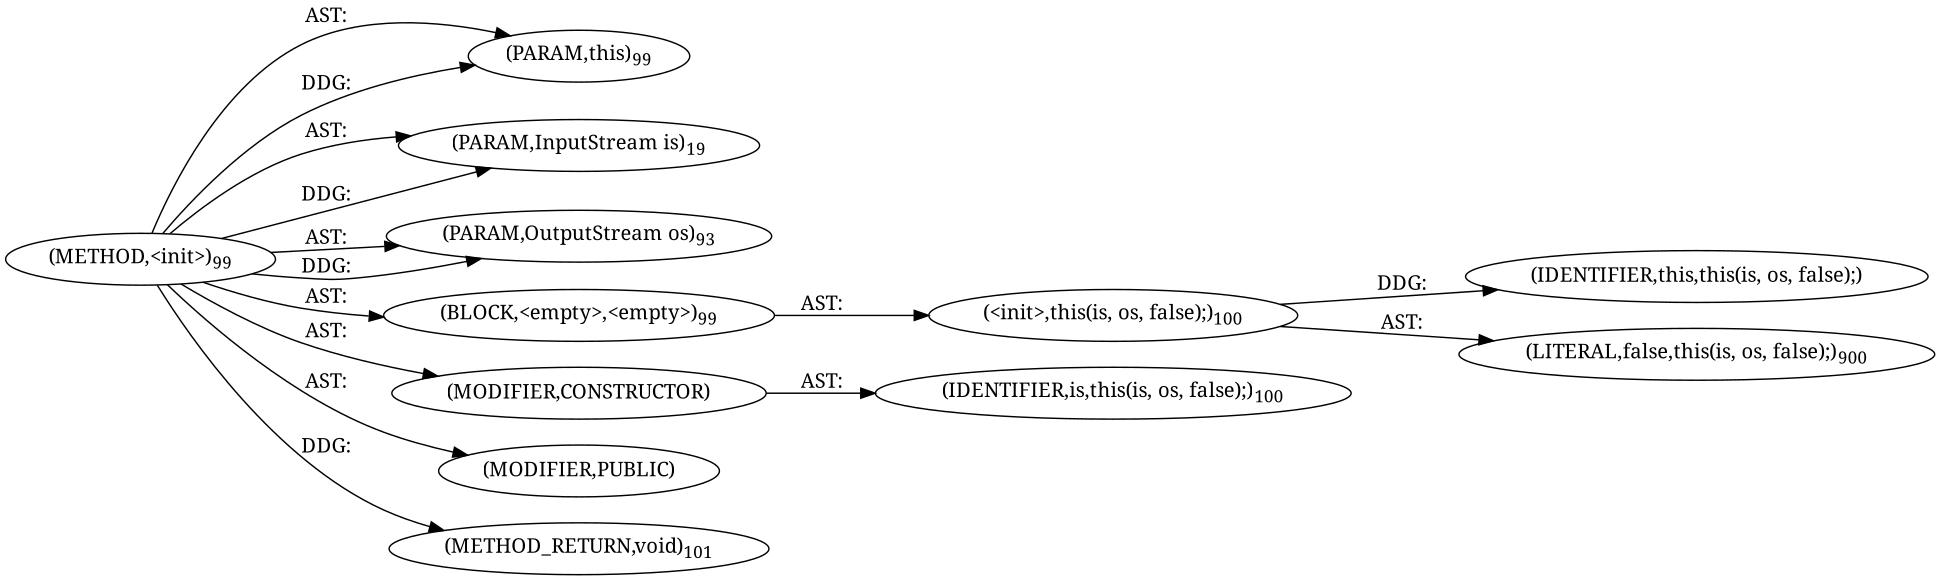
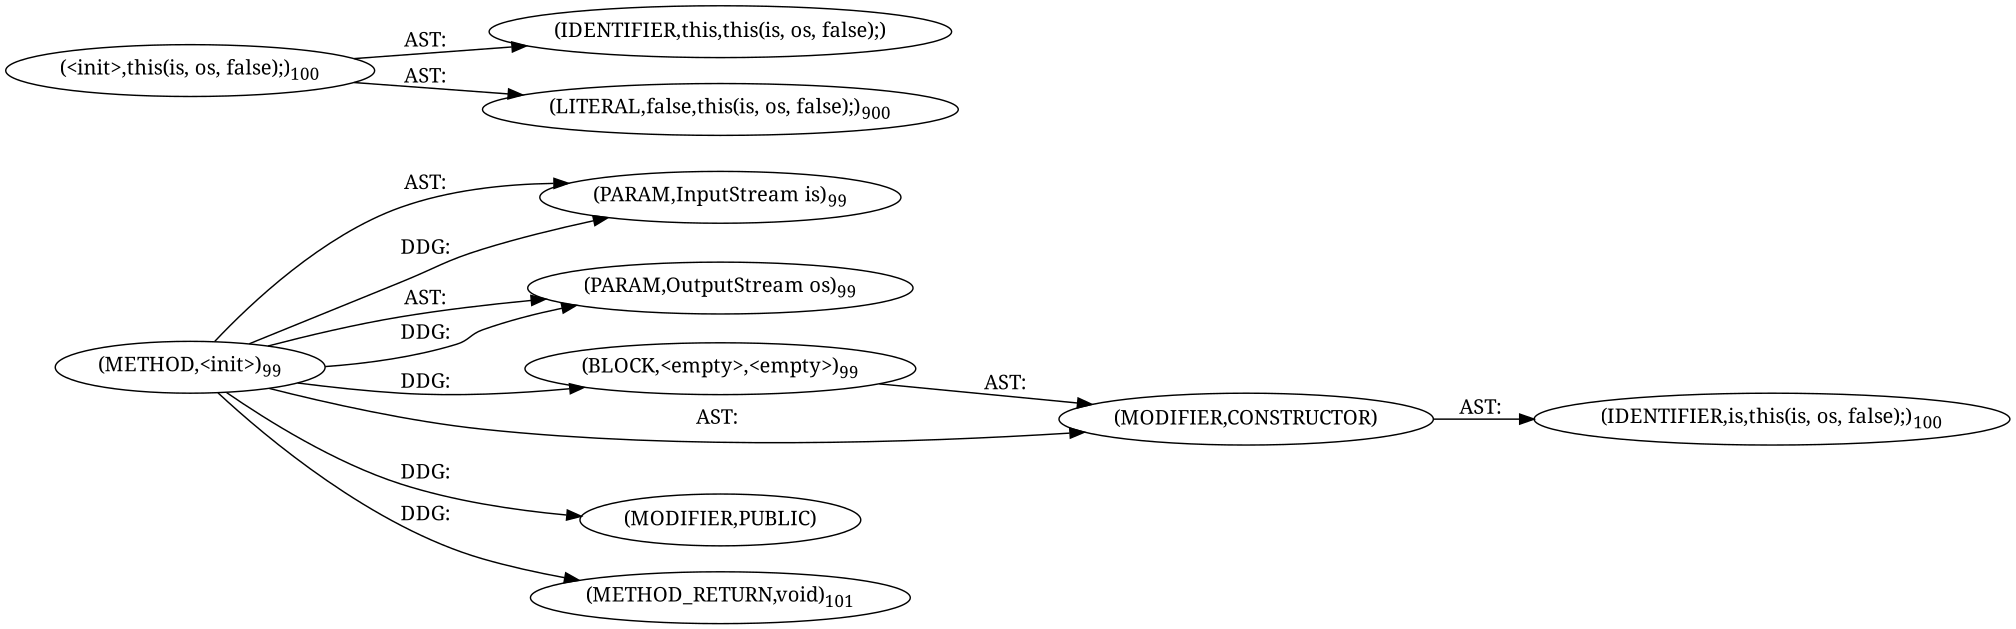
  digraph {
    fontname="Noto Serif"
    rankdir=LR
    node [fontname="Noto Serif"]
    edge [fontname="Noto Serif"]
    n1 [label=<(METHOD,&lt;init&gt;)<SUB>99</SUB>>]
-   n2 [label=<(PARAM,this)<SUB>99</SUB>>]
-   n3 [label=<(PARAM,InputStream is)<SUB>19</SUB>>]
-   n4 [label=<(PARAM,OutputStream os)<SUB>93</SUB>>]
+   n3 [label=<(PARAM,InputStream is)<SUB>99</SUB>>]
+   n4 [label=<(PARAM,OutputStream os)<SUB>99</SUB>>]
    n5 [label=<(BLOCK,&lt;empty&gt;,&lt;empty&gt;)<SUB>99</SUB>>]
    n6 [label=<(MODIFIER,CONSTRUCTOR)>]
    n7 [label=<(MODIFIER,PUBLIC)>]
    n8 [label=<(METHOD_RETURN,void)<SUB>101</SUB>>]
    n9 [label=<(&lt;init&gt;,this(is, os, false);)<SUB>100</SUB>>]
    n10 [label=<(IDENTIFIER,is,this(is, os, false);)<SUB>100</SUB>>]
    n11 [label=<(IDENTIFIER,this,this(is, os, false);)>]
    n12 [label=<(LITERAL,false,this(is, os, false);)<SUB>900</SUB>>]
-   n1 -> n2 [label="AST: "]
-   n1 -> n2 [label="DDG: "]
    n1 -> n3 [label="AST: "]
    n1 -> n3 [label="DDG: "]
    n1 -> n4 [label="AST: "]
    n1 -> n4 [label="DDG: "]
-   n1 -> n5 [label="AST: "]
+   n1 -> n5 [label="DDG: "]
    n1 -> n6 [label="AST: "]
-   n1 -> n7 [label="AST: "]
+   n1 -> n7 [label="DDG: "]
    n1 -> n8 [label="DDG: "]
-   n5 -> n9 [label="AST: "]
+   n5 -> n6 [label="AST: "]
    n6 -> n10 [label="AST: "]
-   n9 -> n11 [label="DDG: "]
+   n9 -> n11 [label="AST: "]
    n9 -> n12 [label="AST: "]
  }
